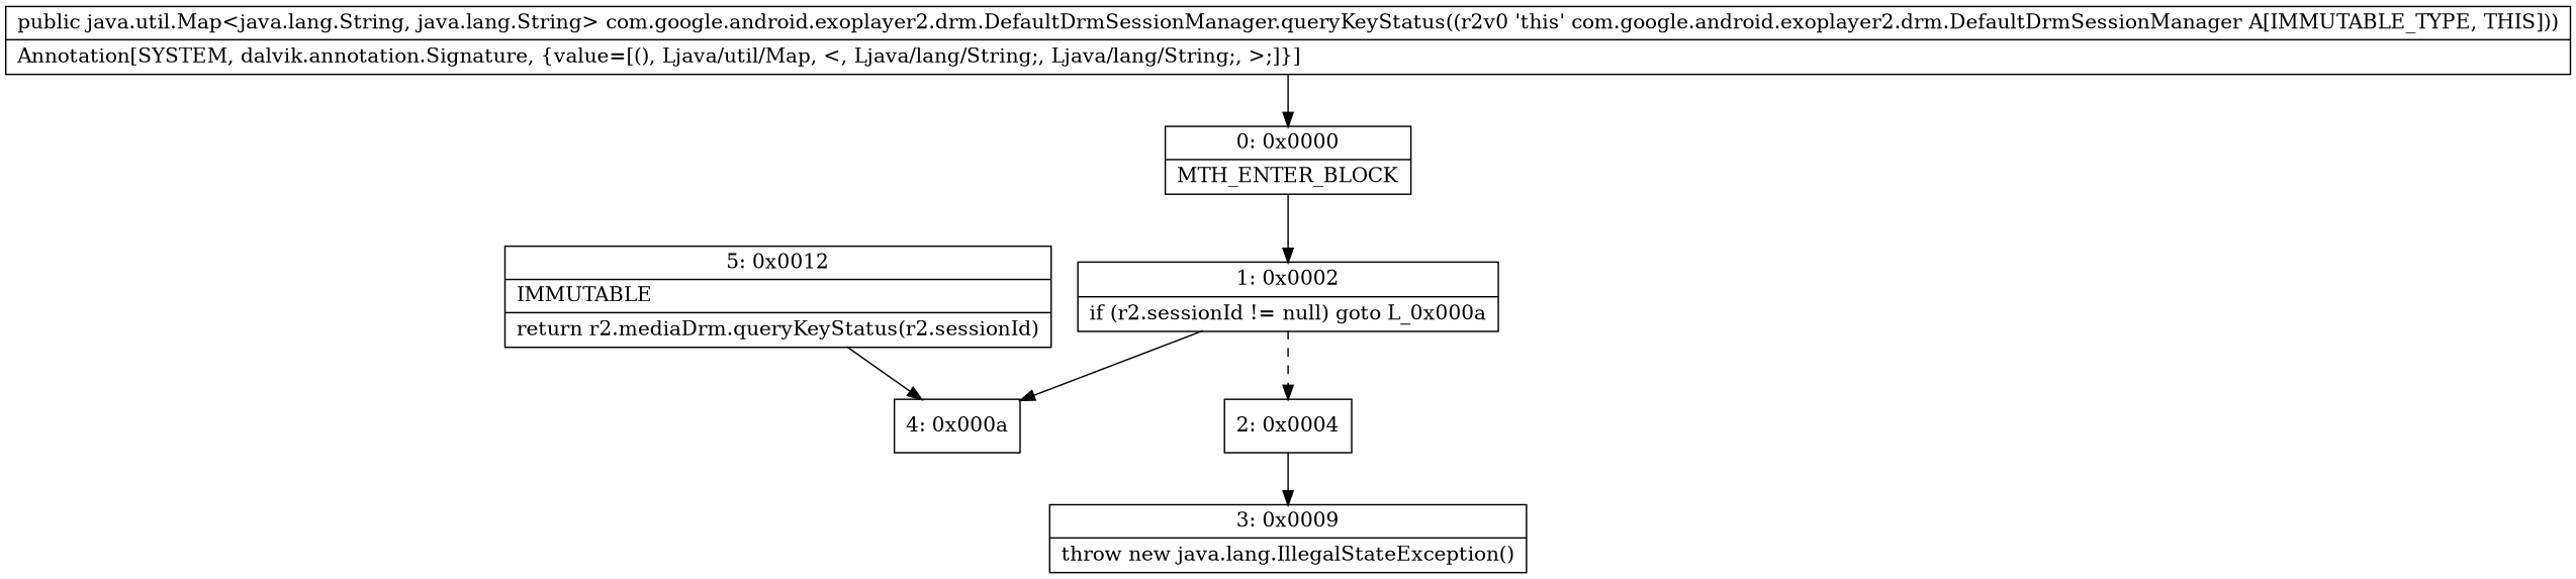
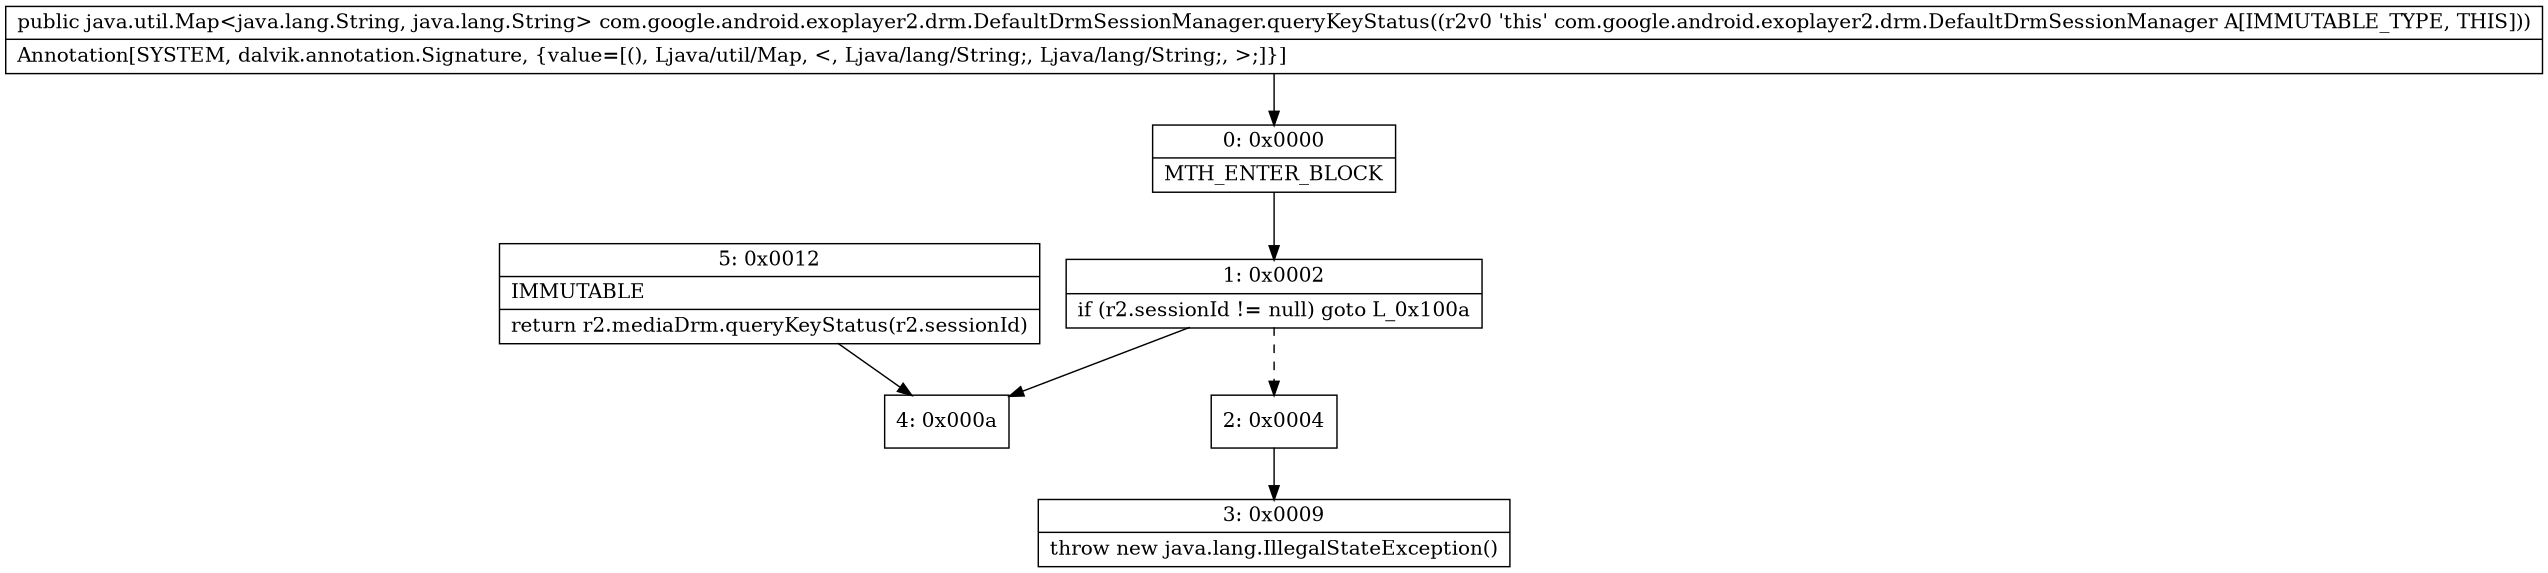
  digraph {
    node [shape=record]
    n1 [label="{0\:\ 0x0000|MTH_ENTER_BLOCK\l}"]
-   n2 [label="{1\:\ 0x0002|if (r2.sessionId != null) goto L_0x000a\l}"]
+   n2 [label="{1\:\ 0x0002|if (r2.sessionId != null) goto L_0x100a\l}"]
    n3 [label="{2\:\ 0x0004}"]
    n4 [label="{4\:\ 0x000a}"]
    n5 [label="{3\:\ 0x0009|throw new java.lang.IllegalStateException()\l}"]
    n6 [label="{5\:\ 0x0012|IMMUTABLE\l|return r2.mediaDrm.queryKeyStatus(r2.sessionId)\l}"]
    n7 [label="{public java.util.Map\<java.lang.String, java.lang.String\> com.google.android.exoplayer2.drm.DefaultDrmSessionManager.queryKeyStatus((r2v0 'this' com.google.android.exoplayer2.drm.DefaultDrmSessionManager A[IMMUTABLE_TYPE, THIS]))  | Annotation[SYSTEM, dalvik.annotation.Signature, \{value=[(), Ljava\/util\/Map, \<, Ljava\/lang\/String;, Ljava\/lang\/String;, \>;]\}]\l}"]
    n1 -> n2
    n2 -> n3 [style=dashed]
    n2 -> n4
    n3 -> n5
    n6 -> n4
    n7 -> n1
  }
